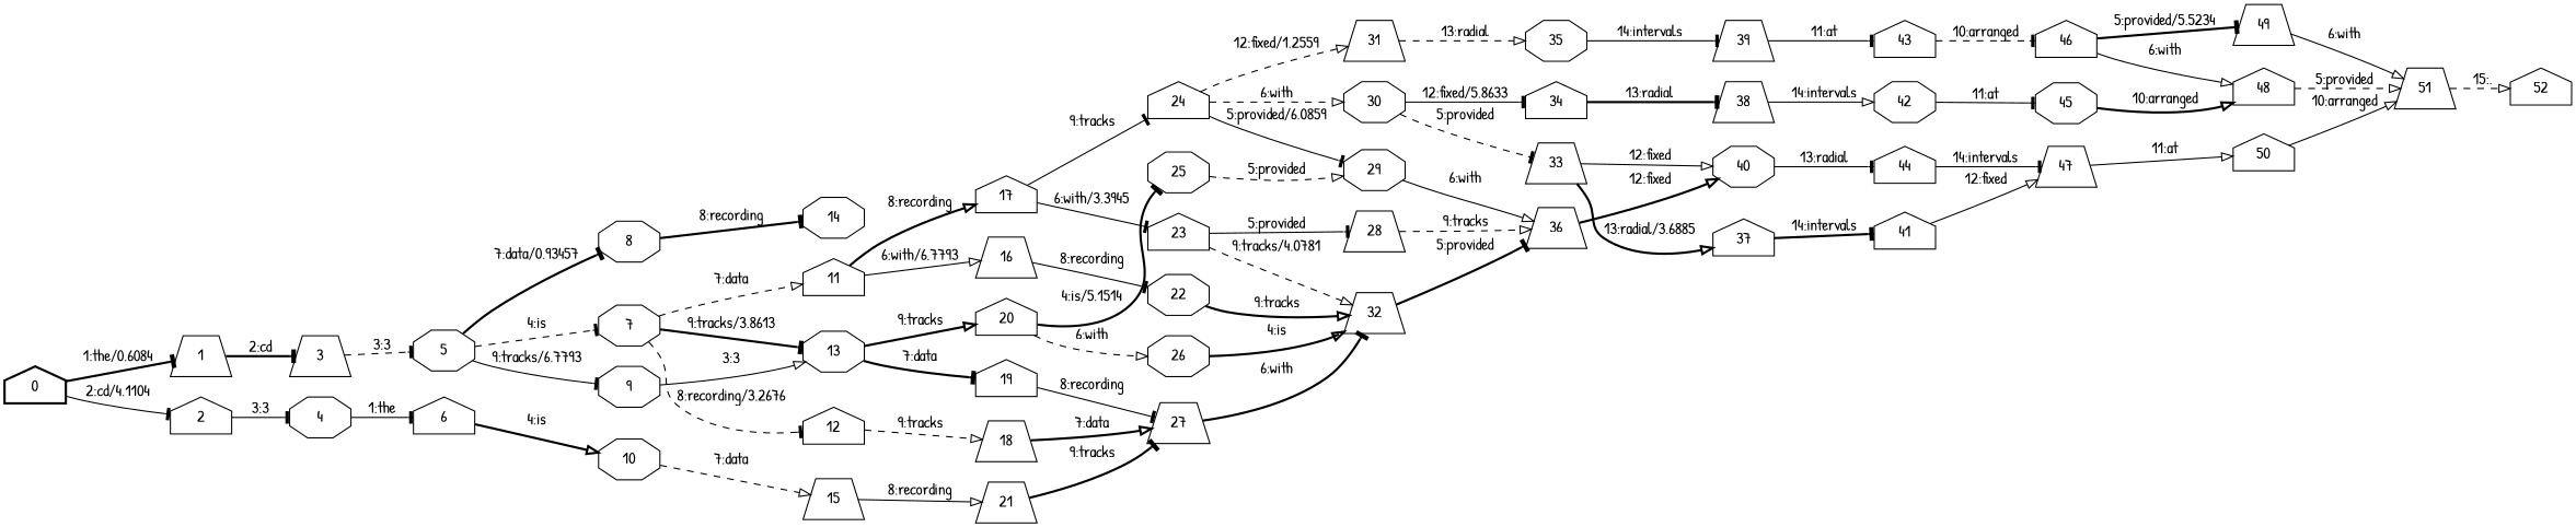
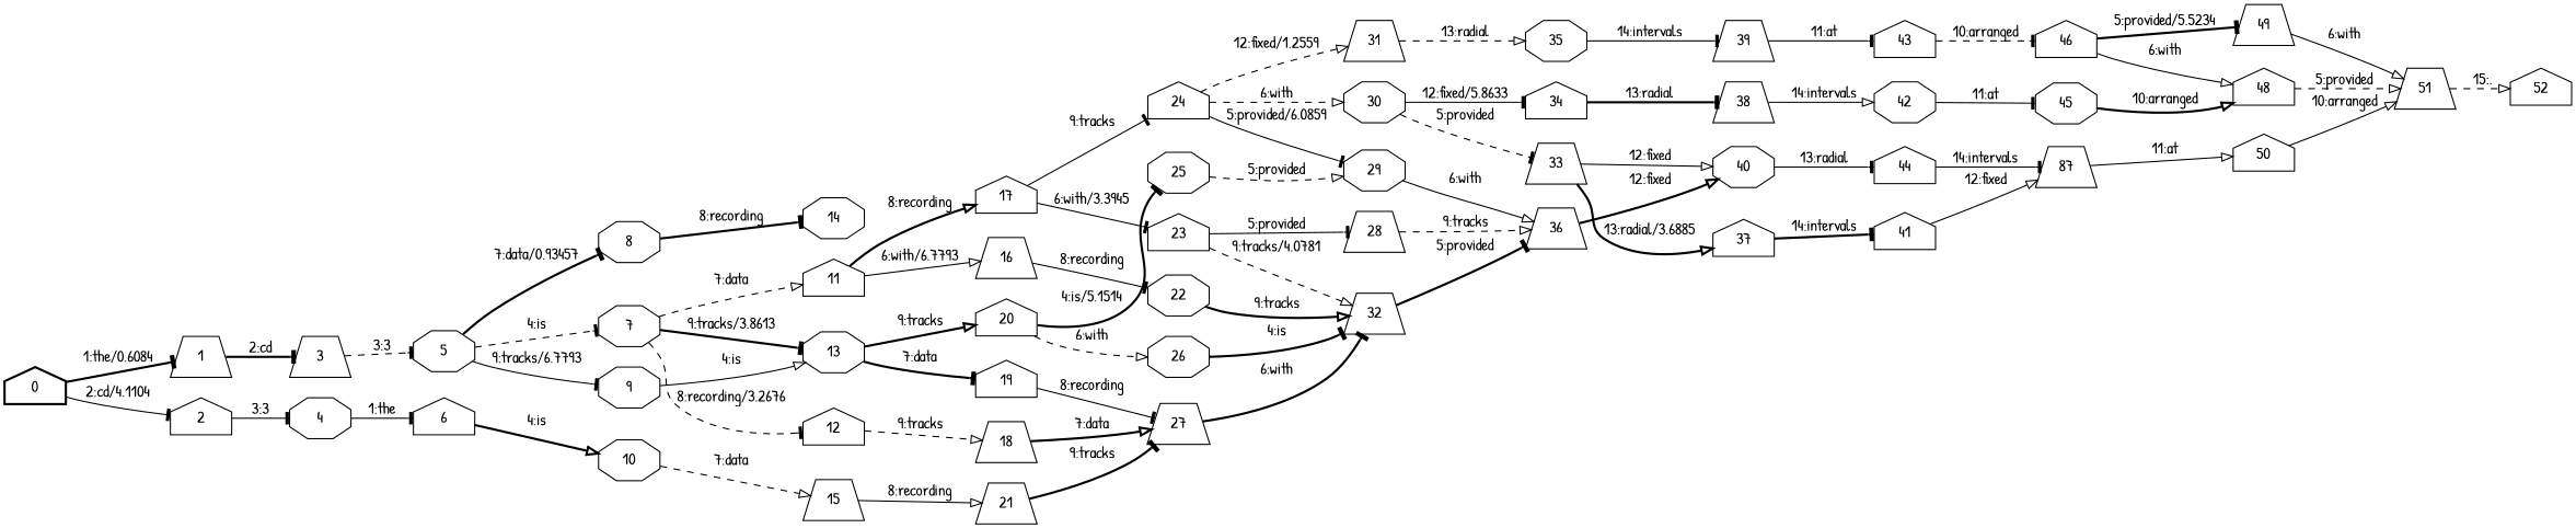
  digraph {
    fontname="Patrick Hand"
    nodesep=0.25
    rankdir=LR
    ranksep=0.4
    node [fontname="Patrick Hand" fontsize=14 shape=house style=solid]
    edge [arrowhead=tee fontname="Patrick Hand" fontsize=14 style=solid]
    n1 [label=0 style=bold]
    n2 [label=1 shape=trapezium]
    n3 [label=2]
    n4 [label=3 shape=trapezium]
    n5 [label=4 shape=octagon]
    n6 [label=5 shape=octagon]
    n7 [label=6]
    n8 [label=7 shape=octagon]
    n9 [label=8 shape=octagon]
    n10 [label=9 shape=octagon]
    n11 [label=10 shape=octagon]
    n12 [label=11]
    n13 [label=12]
    n14 [label=13 shape=octagon]
    n15 [label=14 shape=octagon]
    n16 [label=15 shape=trapezium]
    n17 [label=16 shape=trapezium]
    n18 [label=17]
    n19 [label=18 shape=trapezium]
    n20 [label=19]
    n21 [label=20]
    n22 [label=21 shape=trapezium]
    n23 [label=22 shape=octagon]
    n24 [label=23]
    n25 [label=24]
    n26 [label=27 shape=trapezium]
    n27 [label=25 shape=octagon]
    n28 [label=26 shape=octagon]
    n29 [label=32 shape=trapezium]
    n30 [label=28 shape=trapezium]
    n31 [label=29 shape=octagon]
    n32 [label=30 shape=octagon]
    n33 [label=31 shape=trapezium]
    n34 [label=36 shape=trapezium]
    n35 [label=33 shape=trapezium]
    n36 [label=34]
    n37 [label=35 shape=octagon]
    n38 [label=40 shape=octagon]
    n39 [label=37]
    n40 [label=38 shape=trapezium]
    n41 [label=39 shape=trapezium]
    n42 [label=44]
    n43 [label=41]
    n44 [label=42 shape=octagon]
    n45 [label=43]
-   n46 [label=47 shape=trapezium]
+   n46 [label=87 shape=trapezium]
    n47 [label=45 shape=octagon]
    n48 [label=46]
    n49 [label=50]
    n50 [label=48]
    n51 [label=49 shape=trapezium]
    n52 [label=51 shape=trapezium]
    n53 [label=52]
    n1 -> n2 [label="1:the/0.6084" style=bold]
    n1 -> n3 [label="2:cd/4.1104"]
    n2 -> n4 [label="2:cd" style=bold]
    n3 -> n5 [label="3:3"]
    n4 -> n6 [label="3:3" style=dashed]
    n5 -> n7 [label="1:the"]
    n6 -> n8 [label="4:is" style=dashed]
    n6 -> n9 [label="7:data/0.93457" style=bold]
    n6 -> n10 [label="9:tracks/6.7793"]
    n7 -> n11 [arrowhead=onormal label="4:is" style=bold]
    n8 -> n12 [arrowhead=onormal label="7:data" style=dashed]
    n8 -> n13 [label="8:recording/3.2676" style=dashed]
    n8 -> n14 [label="9:tracks/3.8613" style=bold]
    n9 -> n15 [label="8:recording" style=bold]
-   n10 -> n14 [arrowhead=onormal label="3:3"]
+   n10 -> n14 [arrowhead=onormal label="4:is"]
    n11 -> n16 [arrowhead=onormal label="7:data" style=dashed]
    n12 -> n17 [arrowhead=onormal label="6:with/6.7793"]
    n12 -> n18 [arrowhead=onormal label="8:recording" style=bold]
    n13 -> n19 [arrowhead=onormal label="9:tracks" style=dashed]
    n14 -> n20 [label="7:data" style=bold]
    n14 -> n21 [arrowhead=onormal label="9:tracks" style=bold]
    n16 -> n22 [arrowhead=onormal label="8:recording"]
    n17 -> n23 [label="8:recording"]
    n18 -> n24 [label="6:with/3.3945"]
    n18 -> n25 [label="9:tracks"]
    n19 -> n26 [arrowhead=onormal label="7:data" style=bold]
    n20 -> n26 [label="8:recording"]
    n21 -> n27 [label="4:is/5.1514" style=bold]
    n21 -> n28 [arrowhead=onormal label="6:with" style=dashed]
    n22 -> n26 [label="9:tracks" style=bold]
    n23 -> n29 [arrowhead=onormal label="9:tracks" style=bold]
    n24 -> n29 [arrowhead=onormal label="9:tracks/4.0781" style=dashed]
    n24 -> n30 [label="5:provided"]
    n25 -> n31 [label="5:provided/6.0859"]
    n25 -> n32 [arrowhead=onormal label="6:with" style=dashed]
    n25 -> n33 [arrowhead=onormal label="12:fixed/1.2559" style=dashed]
    n26 -> n29 [label="6:with" style=bold]
    n27 -> n31 [arrowhead=onormal label="5:provided" style=dashed]
-   n28 -> n29 [arrowhead=onormal label="4:is" style=bold]
+   n28 -> n29 [label="4:is" style=bold]
    n29 -> n34 [label="5:provided" style=bold]
    n30 -> n34 [arrowhead=onormal label="9:tracks" style=dashed]
    n31 -> n34 [arrowhead=onormal label="6:with"]
    n32 -> n35 [label="5:provided" style=dashed]
    n32 -> n36 [label="12:fixed/5.8633"]
    n33 -> n37 [arrowhead=onormal label="13:radial" style=dashed]
    n34 -> n38 [arrowhead=onormal label="12:fixed" style=bold]
    n35 -> n38 [arrowhead=onormal label="12:fixed"]
    n35 -> n39 [arrowhead=onormal label="13:radial/3.6885" style=bold]
    n36 -> n40 [label="13:radial" style=bold]
    n37 -> n41 [label="14:intervals"]
    n38 -> n42 [label="13:radial"]
    n39 -> n43 [label="14:intervals" style=bold]
    n40 -> n44 [arrowhead=onormal label="14:intervals"]
    n41 -> n45 [label="11:at"]
    n42 -> n46 [label="14:intervals"]
    n43 -> n46 [arrowhead=onormal label="12:fixed"]
    n44 -> n47 [label="11:at"]
    n45 -> n48 [label="10:arranged" style=dashed]
    n46 -> n49 [arrowhead=onormal label="11:at"]
    n47 -> n50 [arrowhead=onormal label="10:arranged" style=bold]
    n48 -> n50 [arrowhead=onormal label="6:with"]
    n48 -> n51 [label="5:provided/5.5234" style=bold]
    n49 -> n52 [arrowhead=onormal label="10:arranged"]
    n50 -> n52 [arrowhead=onormal label="5:provided" style=dashed]
    n51 -> n52 [arrowhead=onormal label="6:with"]
    n52 -> n53 [arrowhead=onormal label="15:." style=dashed]
  }
